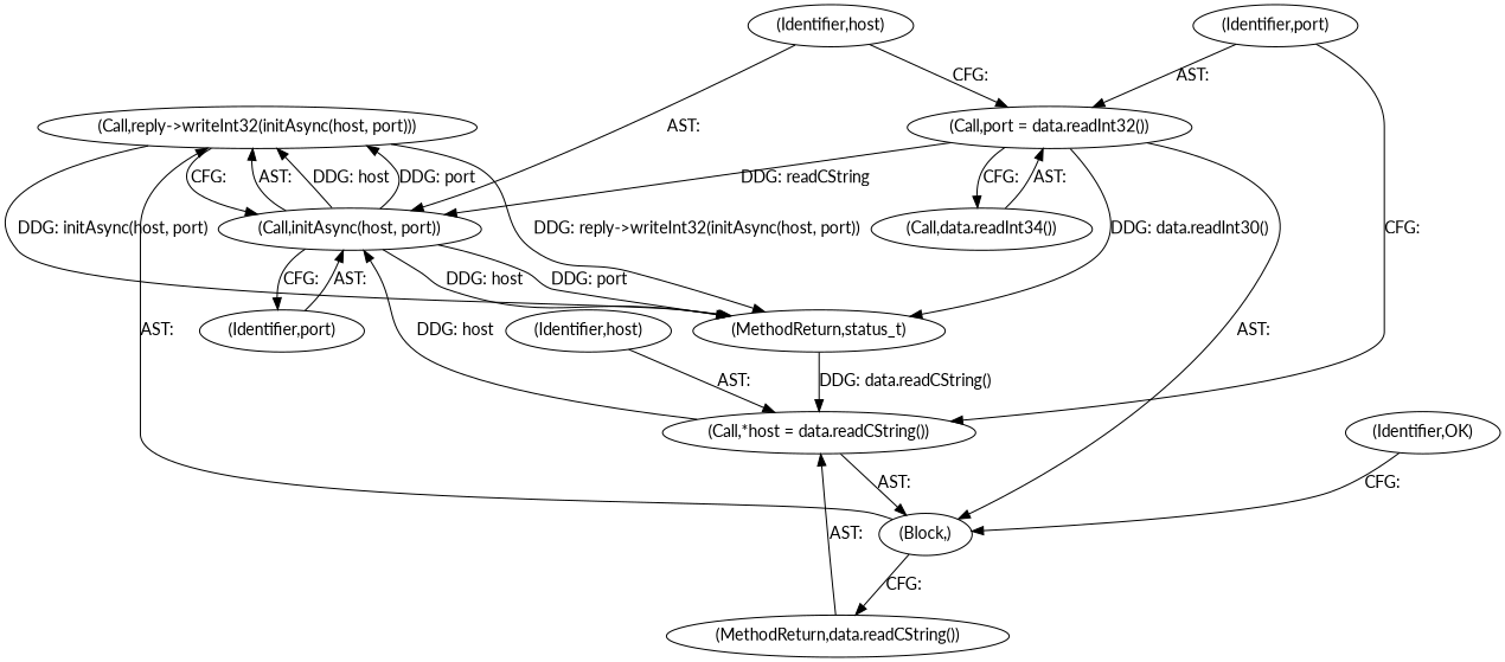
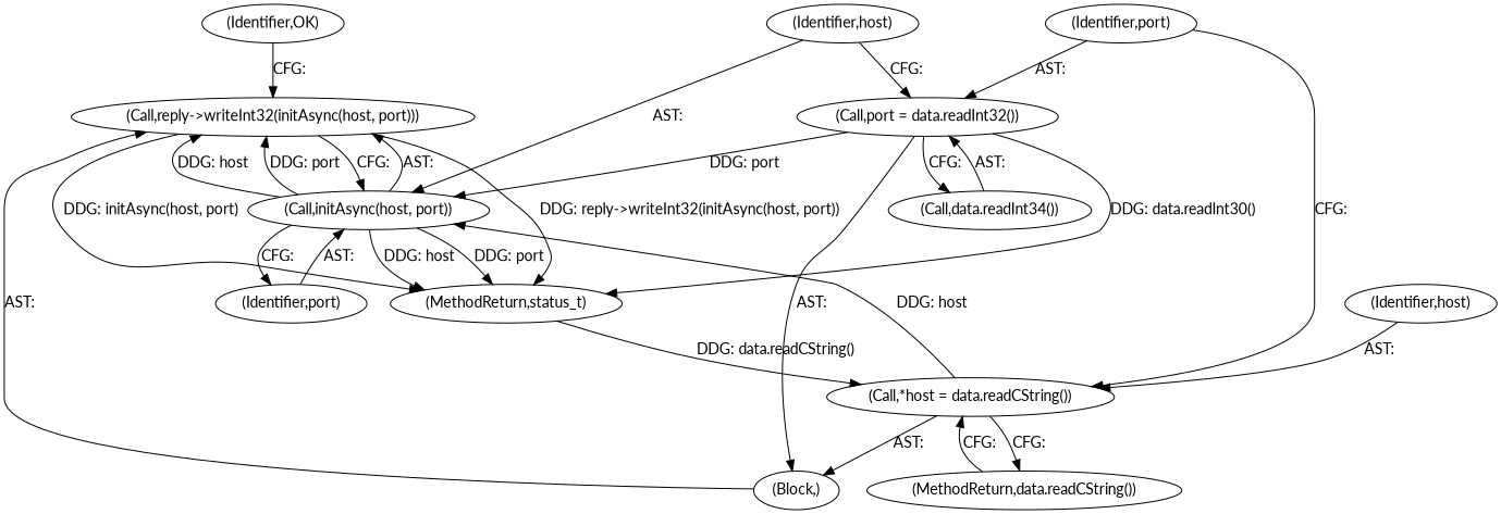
  digraph {
    fontname=Lato
    node [fontname=Lato]
    edge [fontname=Lato]
    n1 [label="(Call,reply->writeInt32(initAsync(host, port)))"]
    n2 [label="(Call,initAsync(host, port))"]
    n3 [label="(MethodReturn,status_t)"]
    n4 [label="(Identifier,port)"]
    n5 [label="(Call,*host = data.readCString())"]
    n6 [label="(Block,)"]
    n7 [label="(MethodReturn,data.readCString())"]
    n8 [label="(Call,port = data.readInt32())"]
    n9 [label="(Call,data.readInt34())"]
    n10 [label="(Identifier,OK)"]
    n11 [label="(Identifier,host)"]
    n12 [label="(Identifier,port)"]
    n13 [label="(Identifier,host)"]
    n1 -> n2 [label="CFG: "]
    n1 -> n3 [label="DDG: reply->writeInt32(initAsync(host, port))"]
    n1 -> n3 [label="DDG: initAsync(host, port)"]
    n2 -> n1 [label="AST: "]
    n2 -> n1 [label="DDG: host"]
    n2 -> n1 [label="DDG: port"]
    n2 -> n3 [label="DDG: host"]
    n2 -> n3 [label="DDG: port"]
    n2 -> n4 [label="CFG: "]
    n3 -> n5 [label="DDG: data.readCString()"]
    n4 -> n2 [label="AST: "]
    n5 -> n2 [label="DDG: host"]
    n5 -> n6 [label="AST: "]
-   n6 -> n7 [label="CFG: "]
+   n5 -> n7 [label="CFG: "]
    n6 -> n1 [label="AST: "]
-   n7 -> n5 [label="AST: "]
-   n8 -> n2 [label="DDG: readCString"]
+   n7 -> n5 [label="CFG: "]
+   n8 -> n2 [label="DDG: port"]
    n8 -> n3 [label="DDG: data.readInt30()"]
    n8 -> n6 [label="AST: "]
    n8 -> n9 [label="CFG: "]
    n9 -> n8 [label="AST: "]
-   n10 -> n6 [label="CFG: "]
+   n10 -> n1 [label="CFG: "]
    n11 -> n2 [label="AST: "]
    n11 -> n8 [label="CFG: "]
    n12 -> n5 [label="CFG: "]
    n12 -> n8 [label="AST: "]
    n13 -> n5 [label="AST: "]
  }
